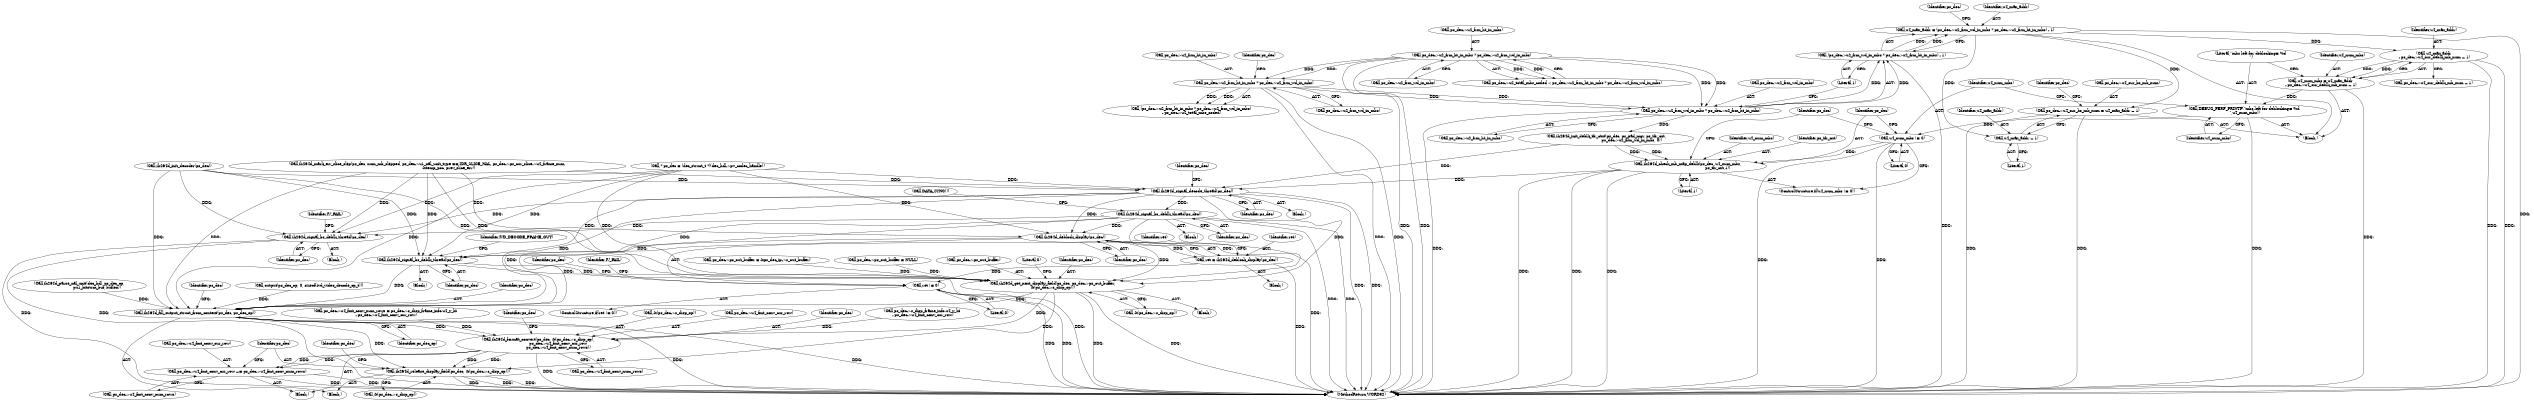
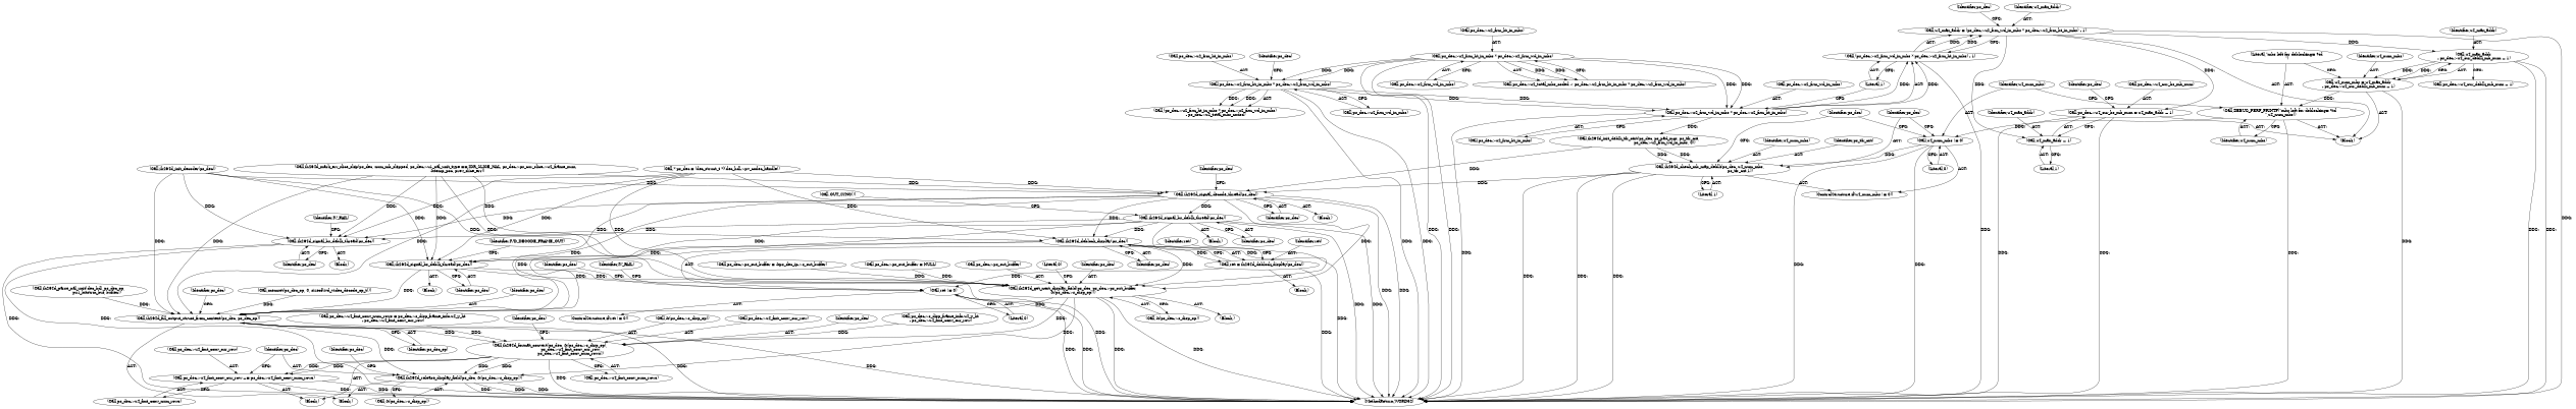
  digraph {
    n1 [label="(Call,u4_max_addr = (ps_dec->u2_frm_wd_in_mbs * ps_dec->u2_frm_ht_in_mbs) - 1)"]
    n2 [label="(Call,(ps_dec->u2_frm_wd_in_mbs * ps_dec->u2_frm_ht_in_mbs) - 1)"]
    n3 [label="(Call,ps_dec->u4_cur_bs_mb_num = u4_max_addr + 1)"]
    n4 [label="(Call,u4_max_addr + 1)"]
    n5 [label="(Call,u4_max_addr\n - ps_dec->u4_cur_deblk_mb_num + 1)"]
    n6 [label="(Block,)"]
    n7 [label="(MethodReturn,WORD32)"]
    n8 [label="(Literal,1)"]
    n9 [label="(Literal,1)"]
    n10 [label="(Call,u4_num_mbs = u4_max_addr\n - ps_dec->u4_cur_deblk_mb_num + 1)"]
    n11 [label="(Call,ps_dec->u4_cur_deblk_mb_num + 1)"]
    n12 [label="(Call,ps_dec->u2_frm_wd_in_mbs * ps_dec->u2_frm_ht_in_mbs)"]
    n13 [label="(Call,ps_dec->u2_frm_ht_in_mbs)"]
    n14 [label="(Call,ih264d_init_deblk_tfr_ctxt(ps_dec, ps_pad_mgr, ps_tfr_cxt,\n                                           ps_dec->u2_frm_wd_in_mbs, 0))"]
    n15 [label="(Call,ih264d_check_mb_map_deblk(ps_dec, u4_num_mbs,\n                                                   ps_tfr_cxt,1))"]
    n16 [label="(Call,ih264d_signal_decode_thread(ps_dec))"]
    n17 [label="(Call,ps_dec->u2_frm_ht_in_mbs * ps_dec->u2_frm_wd_in_mbs)"]
    n18 [label="(Call,ps_dec->u2_frm_ht_in_mbs * ps_dec->u2_frm_wd_in_mbs)"]
    n19 [label="(Call,ps_dec->u2_total_mbs_coded < ps_dec->u2_frm_ht_in_mbs * ps_dec->u2_frm_wd_in_mbs)"]
    n20 [label="(Call,ps_dec->u2_frm_wd_in_mbs)"]
    n21 [label="(Call,(ps_dec->u2_frm_ht_in_mbs * ps_dec->u2_frm_wd_in_mbs)\n - ps_dec->u2_total_mbs_coded)"]
    n22 [label="(Call,ps_dec->u2_frm_wd_in_mbs)"]
    n23 [label="(Call,DEBUG_PERF_PRINTF(\"mbs left for deblocking= %d \n\",u4_num_mbs))"]
    n24 [label="(Call,u4_num_mbs != 0)"]
    n25 [label="(Identifier,u4_num_mbs)"]
    n26 [label="(Literal,0)"]
    n27 [label="(ControlStructure,if(u4_num_mbs != 0))"]
    n28 [label="(Literal,1)"]
    n29 [label="(Call,ih264d_signal_bs_deblk_thread(ps_dec))"]
    n30 [label="(Call,ih264d_signal_bs_deblk_thread(ps_dec))"]
    n31 [label="(Call,ih264d_deblock_display(ps_dec))"]
    n32 [label="(Call,ih264d_signal_bs_deblk_thread(ps_dec))"]
    n33 [label="(Call,ih264d_get_next_display_field(ps_dec, ps_dec->ps_out_buffer,\n &(ps_dec->s_disp_op)))"]
    n34 [label="(Call,ih264d_fill_output_struct_from_context(ps_dec, ps_dec_op))"]
    n35 [label="(Identifier,ps_dec)"]
    n36 [label="(Block,)"]
    n37 [label="(Block,)"]
    n38 [label="(Identifier,ps_dec)"]
    n39 [label="(Identifier,ps_dec)"]
    n40 [label="(Block,)"]
    n41 [label="(Call,ret = ih264d_deblock_display(ps_dec))"]
    n42 [label="(Identifier,ps_dec)"]
    n43 [label="(Block,)"]
    n44 [label="(Identifier,ps_dec)"]
    n45 [label="(Call,ih264d_format_convert(ps_dec, &(ps_dec->s_disp_op),\n                                  ps_dec->u4_fmt_conv_cur_row,\n                                  ps_dec->u4_fmt_conv_num_rows))"]
    n46 [label="(Call,ih264d_release_display_field(ps_dec, &(ps_dec->s_disp_op)))"]
    n47 [label="(Call,&(ps_dec->s_disp_op))"]
    n48 [label="(Block,)"]
    n49 [label="(Block,)"]
    n50 [label="(Identifier,ps_dec_op)"]
    n51 [label="(Call,ret != 0)"]
    n52 [label="(Block,)"]
    n53 [label="(Literal,0)"]
    n54 [label="(ControlStructure,if(ret != 0))"]
    n55 [label="(Call,ps_dec->u4_fmt_conv_cur_row += ps_dec->u4_fmt_conv_num_rows)"]
    n56 [label="(Block,)"]
    n57 [label="(Call,ps_dec->u4_fmt_conv_num_rows)"]
    n58 [label="(Call,&(ps_dec->s_disp_op))"]
    n59 [label="(Call,ps_dec->u4_fmt_conv_num_rows)"]
    n60 [label="(Identifier,ps_dec)"]
    n61 [label="(Call,&(ps_dec->s_disp_op))"]
    n62 [label="(Identifier,ps_dec)"]
    n63 [label="(Identifier,ret)"]
    n64 [label="(Identifier,ps_dec)"]
    n65 [label="(Identifier,u4_num_mbs)"]
    n66 [label="(Call,ps_dec->u4_fmt_conv_cur_row)"]
    n67 [label="(Call,ps_dec->u2_frm_ht_in_mbs)"]
    n68 [label="(Identifier,ps_dec)"]
    n69 [label="(Identifier,ps_dec)"]
    n70 [label="(Identifier,u4_num_mbs)"]
    n71 [label="(Call,ih264d_parse_nal_unit(dec_hdl, ps_dec_op,\n                              pu1_bitstrm_buf, buflen))"]
    n72 [label="(Call,ps_dec->ps_out_buffer = &ps_dec_ip->s_out_buffer)"]
    n73 [label="(Identifier,u4_max_addr)"]
    n74 [label="(Identifier,ps_dec)"]
    n75 [label="(Call,ps_dec->ps_out_buffer = NULL)"]
    n76 [label="(Identifier,ps_dec)"]
    n77 [label="(Identifier,u4_num_mbs)"]
    n78 [label="(Call,ps_dec->ps_out_buffer)"]
    n79 [label="(Identifier,ps_tfr_cxt)"]
    n80 [label="(Identifier,u4_max_addr)"]
    n81 [label="(Identifier,ps_dec)"]
    n82 [label="(Identifier,ret)"]
    n83 [label="(Literal,\"mbs left for deblocking= %d \n\")"]
    n84 [label="(Call,ps_dec->u4_cur_bs_mb_num)"]
    n85 [label="(Identifier,IV_FAIL)"]
    n86 [label="(Identifier,ps_dec)"]
    n87 [label="(Call,ih264d_init_decoder(ps_dec))"]
    n88 [label="(Identifier,ps_dec)"]
    n89 [label="(Call,ps_dec->u2_frm_wd_in_mbs)"]
    n90 [label="(Identifier,ps_dec)"]
    n91 [label="(Identifier,ps_dec)"]
    n92 [label="(Identifier,IV_FAIL)"]
    n93 [label="(Call,* ps_dec = (dec_struct_t *)(dec_hdl->pv_codec_handle))"]
    n94 [label="(Call,ps_dec->s_disp_frame_info.u4_y_ht\n - ps_dec->u4_fmt_conv_cur_row)"]
-   n95 [label="(Call,DATA_SYNC())"]
+   n95 [label="(Call,OUT_SYNC())"]
    n96 [label="(Call,ps_dec->u4_fmt_conv_cur_row)"]
    n97 [label="(Literal,0)"]
    n98 [label="(Call,ps_dec->u2_frm_ht_in_mbs)"]
    n99 [label="(Call,ps_dec->u4_fmt_conv_num_rows = ps_dec->s_disp_frame_info.u4_y_ht\n - ps_dec->u4_fmt_conv_cur_row)"]
    n100 [label="(Call,ih264d_mark_err_slice_skip(ps_dec, num_mb_skipped, ps_dec->u1_nal_unit_type == IDR_SLICE_NAL, ps_dec->ps_cur_slice->u2_frame_num,\n                                    &temp_poc, prev_slice_err))"]
    n101 [label="(Identifier,ps_dec)"]
    n102 [label="(Identifier,IVD_DECODE_FRAME_OUT)"]
    n103 [label="(Identifier,ps_dec)"]
-   n104 [label="(Call,output(ps_dec_op, 0, sizeof(ivd_video_decode_op_t)))"]
+   n104 [label="(Call,memset(ps_dec_op, 0, sizeof(ivd_video_decode_op_t)))"]
    n105 [label="(Identifier,u4_max_addr)"]
    n1 -> n2 [label="CFG: "]
    n1 -> n3 [label="DDG: "]
    n1 -> n4 [label="DDG: "]
    n1 -> n5 [label="DDG: "]
    n1 -> n6 [label="AST: "]
    n1 -> n7 [label="DDG: "]
    n2 -> n1 [label="AST: "]
    n2 -> n1 [label="DDG: "]
    n2 -> n1 [label="DDG: "]
    n2 -> n7 [label="DDG: "]
    n2 -> n8 [label="CFG: "]
    n3 -> n4 [label="CFG: "]
    n3 -> n6 [label="AST: "]
    n3 -> n7 [label="DDG: "]
    n3 -> n7 [label="DDG: "]
    n4 -> n3 [label="AST: "]
    n4 -> n9 [label="CFG: "]
    n5 -> n7 [label="DDG: "]
    n5 -> n7 [label="DDG: "]
    n5 -> n10 [label="AST: "]
    n5 -> n10 [label="DDG: "]
    n5 -> n10 [label="DDG: "]
    n5 -> n11 [label="CFG: "]
    n8 -> n2 [label="AST: "]
    n8 -> n12 [label="CFG: "]
    n9 -> n4 [label="AST: "]
    n10 -> n5 [label="CFG: "]
    n10 -> n6 [label="AST: "]
    n10 -> n7 [label="DDG: "]
    n10 -> n23 [label="DDG: "]
    n12 -> n2 [label="AST: "]
    n12 -> n2 [label="DDG: "]
    n12 -> n2 [label="DDG: "]
    n12 -> n7 [label="DDG: "]
    n12 -> n13 [label="CFG: "]
    n12 -> n14 [label="DDG: "]
    n13 -> n12 [label="AST: "]
    n14 -> n15 [label="DDG: "]
    n14 -> n15 [label="DDG: "]
    n14 -> n16 [label="DDG: "]
    n15 -> n7 [label="DDG: "]
    n15 -> n7 [label="DDG: "]
    n15 -> n7 [label="DDG: "]
    n15 -> n16 [label="DDG: "]
    n15 -> n27 [label="AST: "]
    n15 -> n28 [label="CFG: "]
    n16 -> n7 [label="DDG: "]
    n16 -> n7 [label="DDG: "]
    n16 -> n29 [label="DDG: "]
    n16 -> n30 [label="DDG: "]
    n16 -> n31 [label="DDG: "]
    n16 -> n32 [label="DDG: "]
    n16 -> n33 [label="DDG: "]
    n16 -> n34 [label="DDG: "]
    n16 -> n35 [label="CFG: "]
    n16 -> n36 [label="AST: "]
    n17 -> n7 [label="DDG: "]
    n17 -> n7 [label="DDG: "]
    n17 -> n12 [label="DDG: "]
    n17 -> n12 [label="DDG: "]
    n17 -> n18 [label="DDG: "]
    n17 -> n18 [label="DDG: "]
    n17 -> n19 [label="AST: "]
    n17 -> n19 [label="DDG: "]
    n17 -> n19 [label="DDG: "]
    n17 -> n20 [label="CFG: "]
    n18 -> n7 [label="DDG: "]
    n18 -> n7 [label="DDG: "]
    n18 -> n12 [label="DDG: "]
    n18 -> n12 [label="DDG: "]
    n18 -> n21 [label="AST: "]
    n18 -> n21 [label="DDG: "]
    n18 -> n21 [label="DDG: "]
    n18 -> n22 [label="CFG: "]
    n19 -> n17 [label="CFG: "]
    n20 -> n17 [label="AST: "]
    n22 -> n18 [label="AST: "]
    n23 -> n6 [label="AST: "]
    n23 -> n7 [label="DDG: "]
    n23 -> n24 [label="DDG: "]
    n23 -> n25 [label="CFG: "]
    n24 -> n7 [label="DDG: "]
    n24 -> n7 [label="DDG: "]
    n24 -> n15 [label="DDG: "]
    n24 -> n26 [label="CFG: "]
-   n24 -> n27 [label="CFG: "]
+   n24 -> n27 [label="AST: "]
    n25 -> n23 [label="AST: "]
    n26 -> n24 [label="AST: "]
    n28 -> n15 [label="AST: "]
    n29 -> n7 [label="DDG: "]
    n29 -> n7 [label="DDG: "]
    n29 -> n30 [label="DDG: "]
    n29 -> n31 [label="DDG: "]
    n29 -> n32 [label="DDG: "]
    n29 -> n33 [label="DDG: "]
    n29 -> n34 [label="DDG: "]
    n29 -> n37 [label="AST: "]
    n29 -> n38 [label="CFG: "]
    n30 -> n7 [label="DDG: "]
    n30 -> n7 [label="DDG: "]
    n30 -> n39 [label="CFG: "]
    n30 -> n40 [label="AST: "]
    n31 -> n7 [label="DDG: "]
    n31 -> n32 [label="DDG: "]
    n31 -> n33 [label="DDG: "]
    n31 -> n34 [label="DDG: "]
    n31 -> n41 [label="AST: "]
    n31 -> n41 [label="DDG: "]
    n31 -> n42 [label="CFG: "]
    n32 -> n7 [label="DDG: "]
    n32 -> n33 [label="DDG: "]
    n32 -> n34 [label="DDG: "]
    n32 -> n43 [label="AST: "]
    n32 -> n44 [label="CFG: "]
    n33 -> n7 [label="DDG: "]
    n33 -> n7 [label="DDG: "]
    n33 -> n34 [label="DDG: "]
    n33 -> n45 [label="DDG: "]
    n33 -> n46 [label="DDG: "]
    n33 -> n47 [label="CFG: "]
    n33 -> n48 [label="AST: "]
    n34 -> n7 [label="DDG: "]
    n34 -> n7 [label="DDG: "]
    n34 -> n45 [label="DDG: "]
    n34 -> n46 [label="DDG: "]
    n34 -> n49 [label="AST: "]
    n34 -> n50 [label="CFG: "]
    n35 -> n16 [label="AST: "]
    n38 -> n29 [label="AST: "]
    n39 -> n30 [label="AST: "]
    n41 -> n7 [label="DDG: "]
    n41 -> n31 [label="CFG: "]
    n41 -> n51 [label="DDG: "]
    n41 -> n52 [label="AST: "]
    n42 -> n31 [label="AST: "]
    n44 -> n32 [label="AST: "]
    n45 -> n7 [label="DDG: "]
    n45 -> n46 [label="DDG: "]
    n45 -> n46 [label="DDG: "]
    n45 -> n55 [label="DDG: "]
    n45 -> n55 [label="DDG: "]
    n45 -> n56 [label="AST: "]
    n45 -> n57 [label="CFG: "]
    n46 -> n7 [label="DDG: "]
    n46 -> n7 [label="DDG: "]
    n46 -> n7 [label="DDG: "]
    n46 -> n49 [label="AST: "]
    n46 -> n58 [label="CFG: "]
    n47 -> n33 [label="AST: "]
    n50 -> n34 [label="AST: "]
    n51 -> n7 [label="DDG: "]
    n51 -> n7 [label="DDG: "]
    n51 -> n53 [label="CFG: "]
    n51 -> n54 [label="AST: "]
    n53 -> n51 [label="AST: "]
    n55 -> n7 [label="DDG: "]
    n55 -> n7 [label="DDG: "]
    n55 -> n56 [label="AST: "]
    n55 -> n59 [label="CFG: "]
    n57 -> n45 [label="AST: "]
    n58 -> n46 [label="AST: "]
    n59 -> n55 [label="AST: "]
    n60 -> n34 [label="AST: "]
    n61 -> n45 [label="AST: "]
    n62 -> n16 [label="CFG: "]
    n63 -> n41 [label="AST: "]
    n64 -> n51 [label="CFG: "]
    n65 -> n23 [label="CFG: "]
    n65 -> n24 [label="AST: "]
    n66 -> n45 [label="AST: "]
    n67 -> n18 [label="AST: "]
    n68 -> n46 [label="AST: "]
    n68 -> n55 [label="CFG: "]
    n69 -> n46 [label="CFG: "]
    n70 -> n15 [label="AST: "]
    n71 -> n34 [label="DDG: "]
    n72 -> n33 [label="DDG: "]
    n73 -> n4 [label="AST: "]
    n74 -> n45 [label="AST: "]
    n75 -> n33 [label="DDG: "]
    n76 -> n1 [label="CFG: "]
    n77 -> n10 [label="AST: "]
    n78 -> n33 [label="AST: "]
    n79 -> n15 [label="AST: "]
    n80 -> n1 [label="AST: "]
    n81 -> n34 [label="CFG: "]
    n82 -> n41 [label="CFG: "]
    n82 -> n51 [label="AST: "]
    n83 -> n10 [label="CFG: "]
    n83 -> n23 [label="AST: "]
    n84 -> n3 [label="AST: "]
    n85 -> n51 [label="CFG: "]
    n86 -> n15 [label="AST: "]
    n86 -> n24 [label="CFG: "]
    n87 -> n16 [label="DDG: "]
    n87 -> n30 [label="DDG: "]
    n87 -> n32 [label="DDG: "]
    n87 -> n33 [label="DDG: "]
    n87 -> n34 [label="DDG: "]
    n88 -> n15 [label="CFG: "]
    n88 -> n24 [label="CFG: "]
    n89 -> n12 [label="AST: "]
    n90 -> n18 [label="CFG: "]
    n91 -> n3 [label="CFG: "]
    n92 -> n30 [label="CFG: "]
    n93 -> n16 [label="DDG: "]
    n93 -> n30 [label="DDG: "]
    n93 -> n31 [label="DDG: "]
    n93 -> n32 [label="DDG: "]
    n93 -> n33 [label="DDG: "]
    n93 -> n34 [label="DDG: "]
    n94 -> n45 [label="DDG: "]
    n95 -> n29 [label="CFG: "]
    n96 -> n55 [label="AST: "]
    n97 -> n33 [label="CFG: "]
    n98 -> n17 [label="AST: "]
    n99 -> n45 [label="DDG: "]
    n100 -> n16 [label="DDG: "]
    n100 -> n30 [label="DDG: "]
    n100 -> n31 [label="DDG: "]
    n100 -> n32 [label="DDG: "]
    n100 -> n33 [label="DDG: "]
    n100 -> n34 [label="DDG: "]
    n101 -> n45 [label="CFG: "]
    n102 -> n32 [label="CFG: "]
    n103 -> n33 [label="AST: "]
    n104 -> n34 [label="DDG: "]
    n105 -> n5 [label="AST: "]
  }
